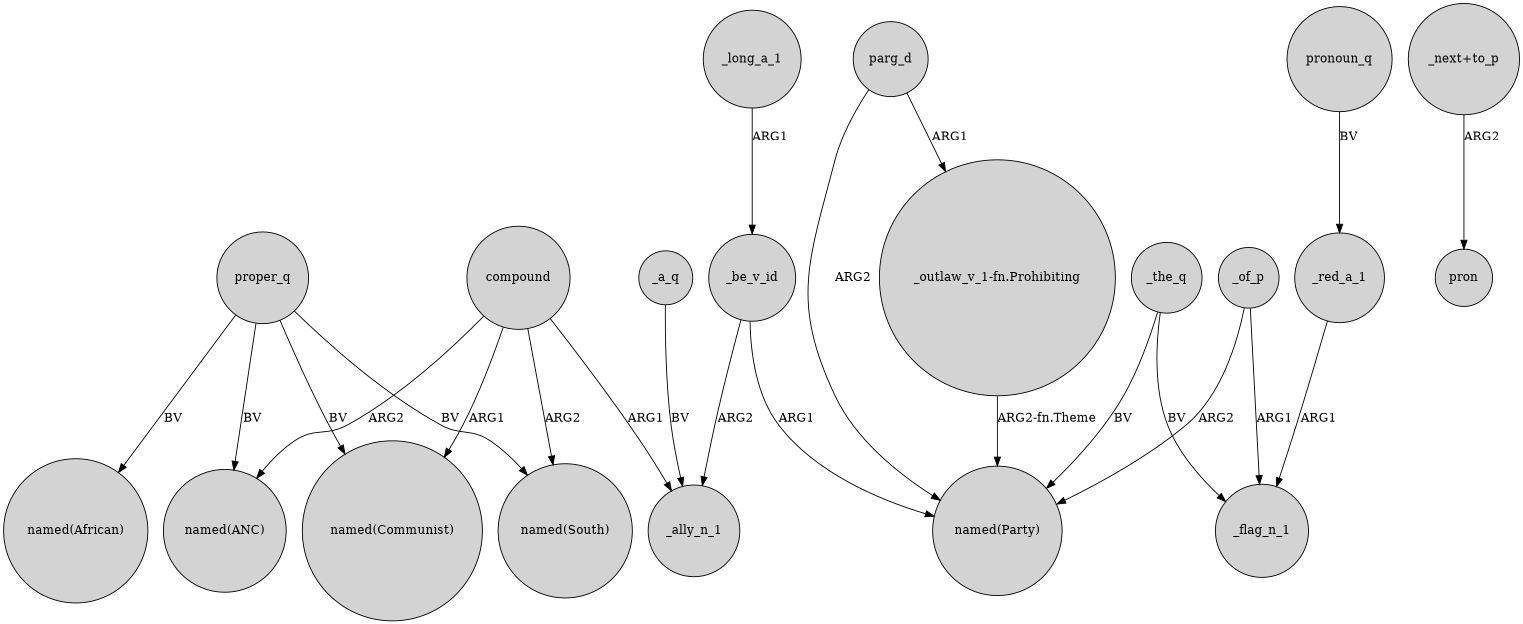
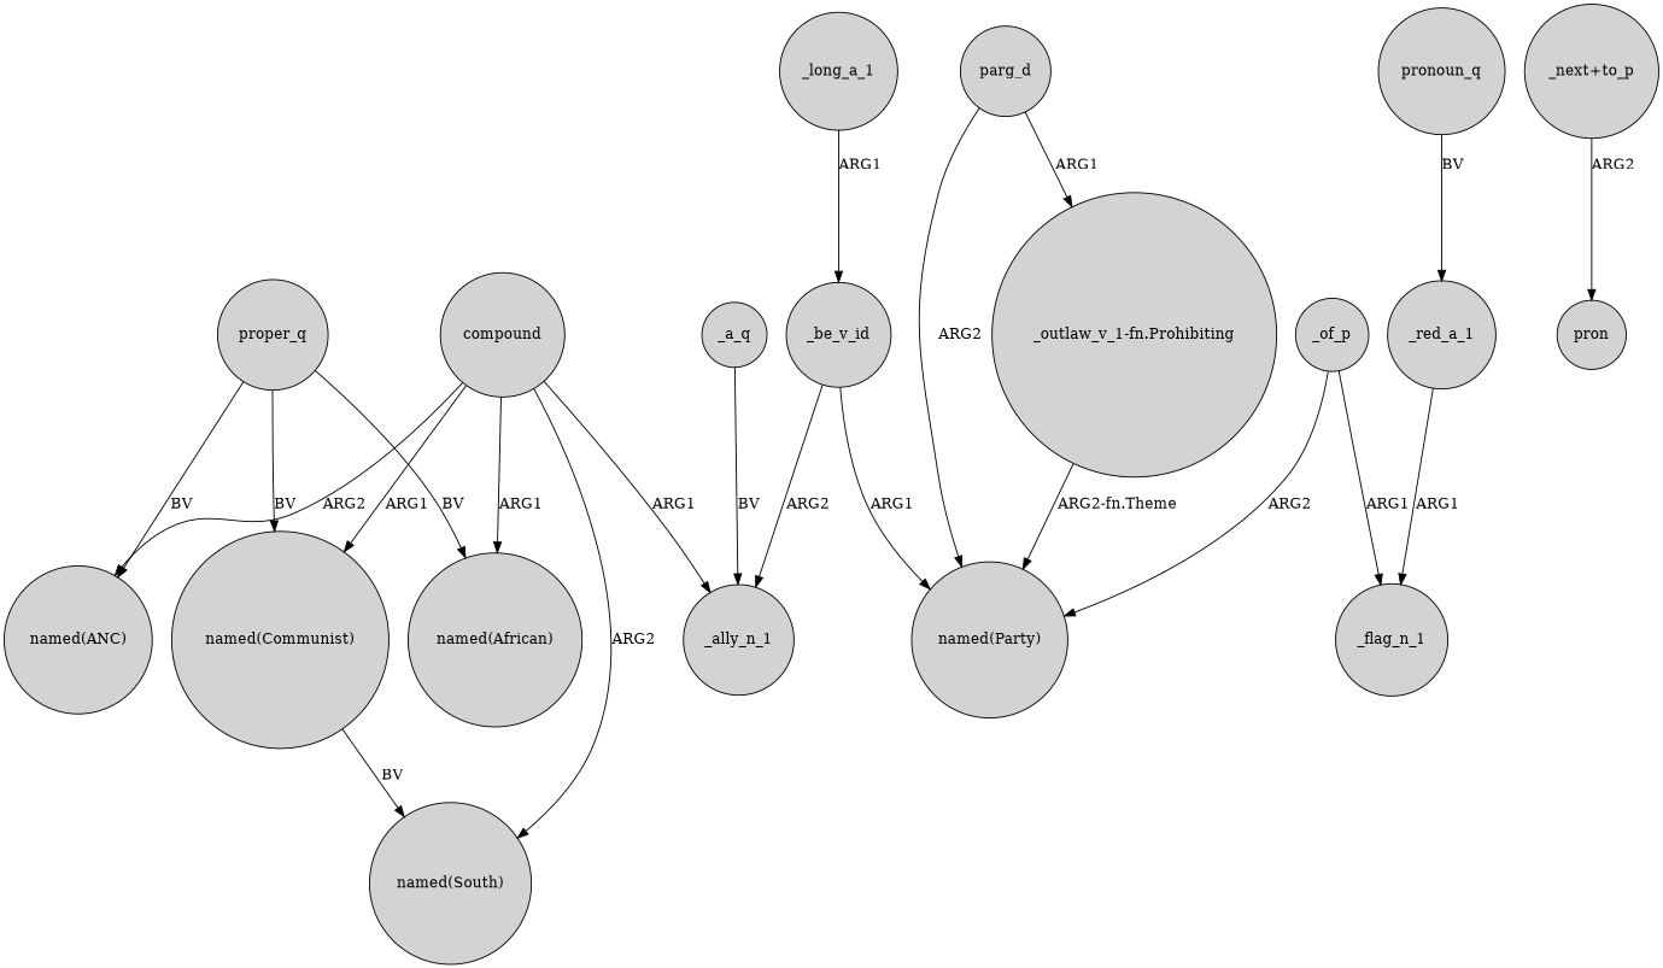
  digraph {
    node [shape=circle style=filled]
    compound
    "named(South)"
    _ally_n_1
    "named(African)"
    "named(Communist)"
    "named(ANC)"
    parg_d
    "named(Party)"
    "_outlaw_v_1-fn.Prohibiting"
    _red_a_1
    _flag_n_1
    proper_q
    _be_v_id
    pronoun_q
-   _the_q
    _a_q
    _long_a_1
    _of_p
    "_next+to_p"
    pron
    compound -> "named(South)" [label=ARG2]
    compound -> _ally_n_1 [label=ARG1]
+   compound -> "named(African)" [label=ARG1]
    compound -> "named(Communist)" [label=ARG1]
    compound -> "named(ANC)" [label=ARG2]
    parg_d -> "named(Party)" [label=ARG2]
    parg_d -> "_outlaw_v_1-fn.Prohibiting" [label=ARG1]
    "_outlaw_v_1-fn.Prohibiting" -> "named(Party)" [label="ARG2-fn.Theme"]
    _red_a_1 -> _flag_n_1 [label=ARG1]
-   proper_q -> "named(South)" [label=BV]
+   "named(Communist)" -> "named(South)" [label=BV]
    proper_q -> "named(African)" [label=BV]
    proper_q -> "named(Communist)" [label=BV]
    proper_q -> "named(ANC)" [label=BV]
    _be_v_id -> _ally_n_1 [label=ARG2]
    _be_v_id -> "named(Party)" [label=ARG1]
    pronoun_q -> _red_a_1 [label=BV]
-   _the_q -> "named(Party)" [label=BV]
-   _the_q -> _flag_n_1 [label=BV]
    _a_q -> _ally_n_1 [label=BV]
    _long_a_1 -> _be_v_id [label=ARG1]
    _of_p -> "named(Party)" [label=ARG2]
    _of_p -> _flag_n_1 [label=ARG1]
    "_next+to_p" -> pron [label=ARG2]
  }
